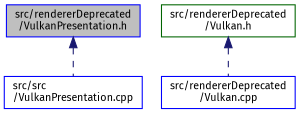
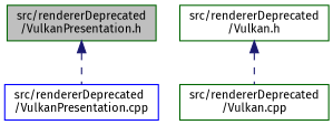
  digraph {
    fontname="Fira Sans"
    node [color=darkgreen fillcolor=white fontname="Fira Sans" fontsize=10 shape=record style=filled]
    edge [color=midnightblue dir=back fontname="Fira Sans" fontsize=10 labelfontname=Helvetica labelfontsize=10 style=dashed]
-   n1 [color=blue fillcolor=grey75 fontcolor=black height=0.2 label="src/rendererDeprecated\l/VulkanPresentation.h" width=0.4]
-   n2 [color=blue height=0.2 label="src/src\l/VulkanPresentation.cpp" width=0.4]
+   n1 [fillcolor=grey75 fontcolor=black height=0.2 label="src/rendererDeprecated\l/VulkanPresentation.h" width=0.4]
+   n2 [color=blue height=0.2 label="src/rendererDeprecated\l/VulkanPresentation.cpp" width=0.4]
    n3 [height=0.2 label="src/rendererDeprecated\l/Vulkan.h" width=0.4]
-   n4 [color=blue height=0.2 label="src/rendererDeprecated\l/Vulkan.cpp" width=0.4]
+   n4 [height=0.2 label="src/rendererDeprecated\l/Vulkan.cpp" width=0.4]
    n1 -> n2
    n3 -> n4
  }
